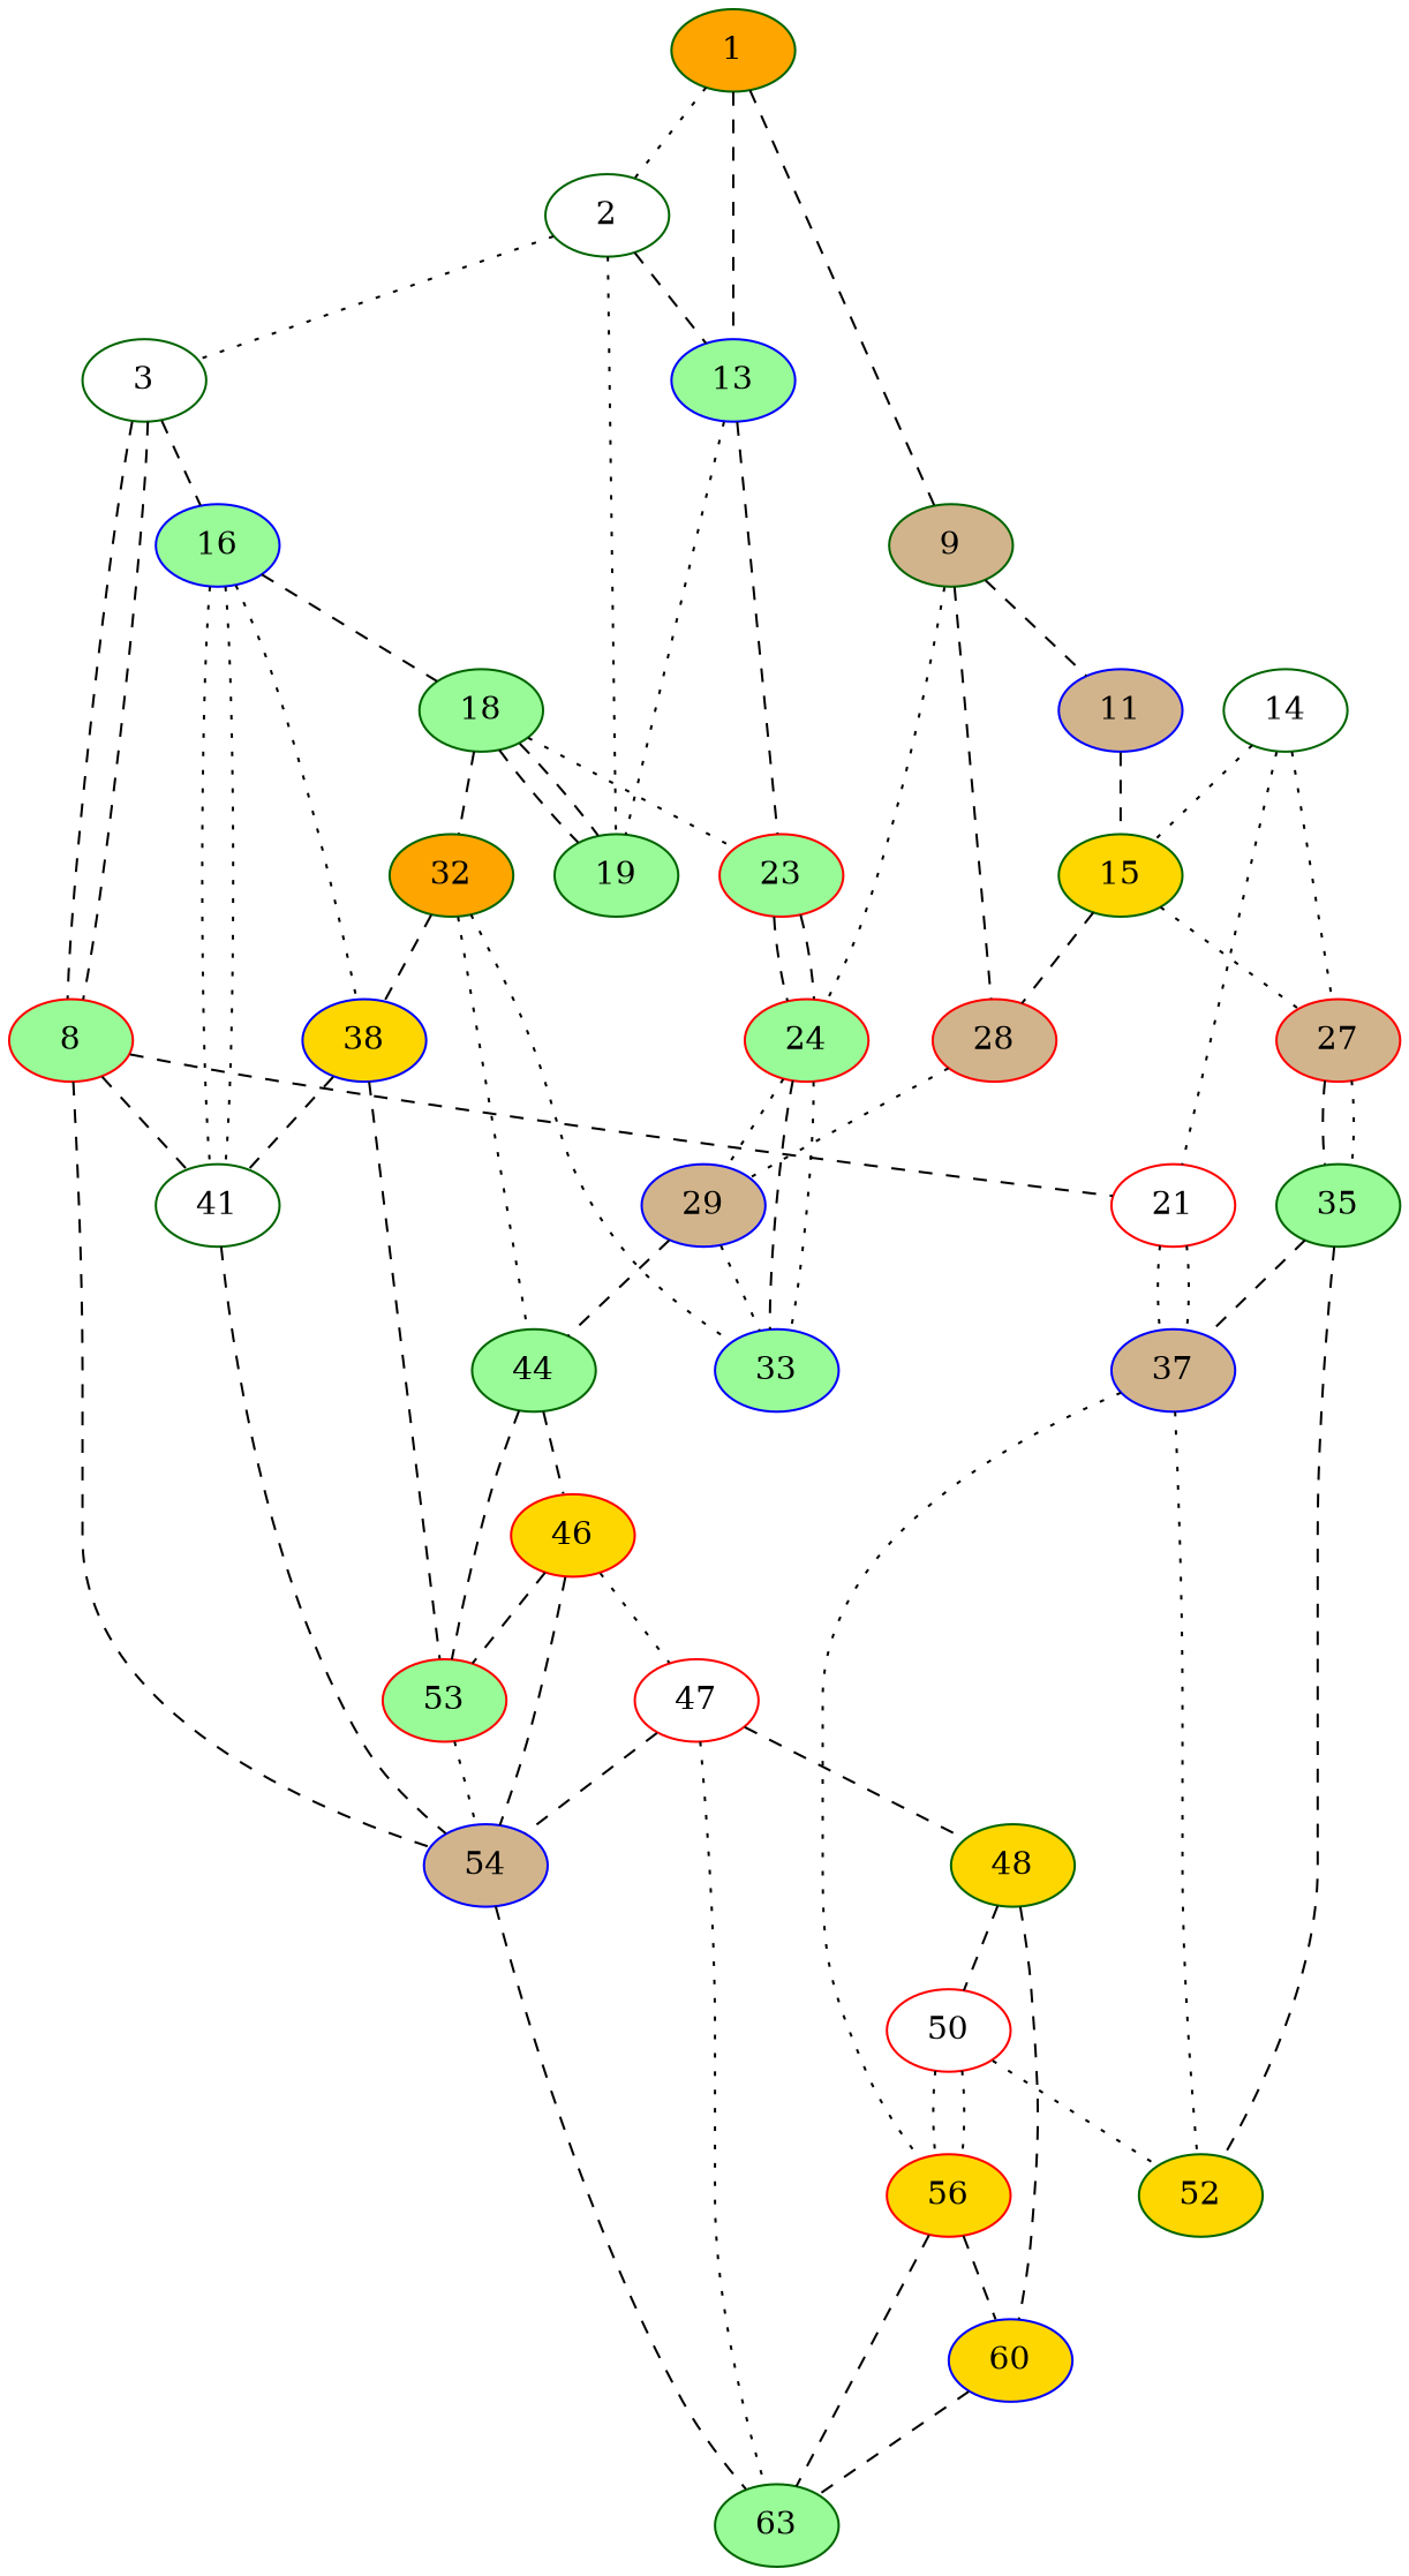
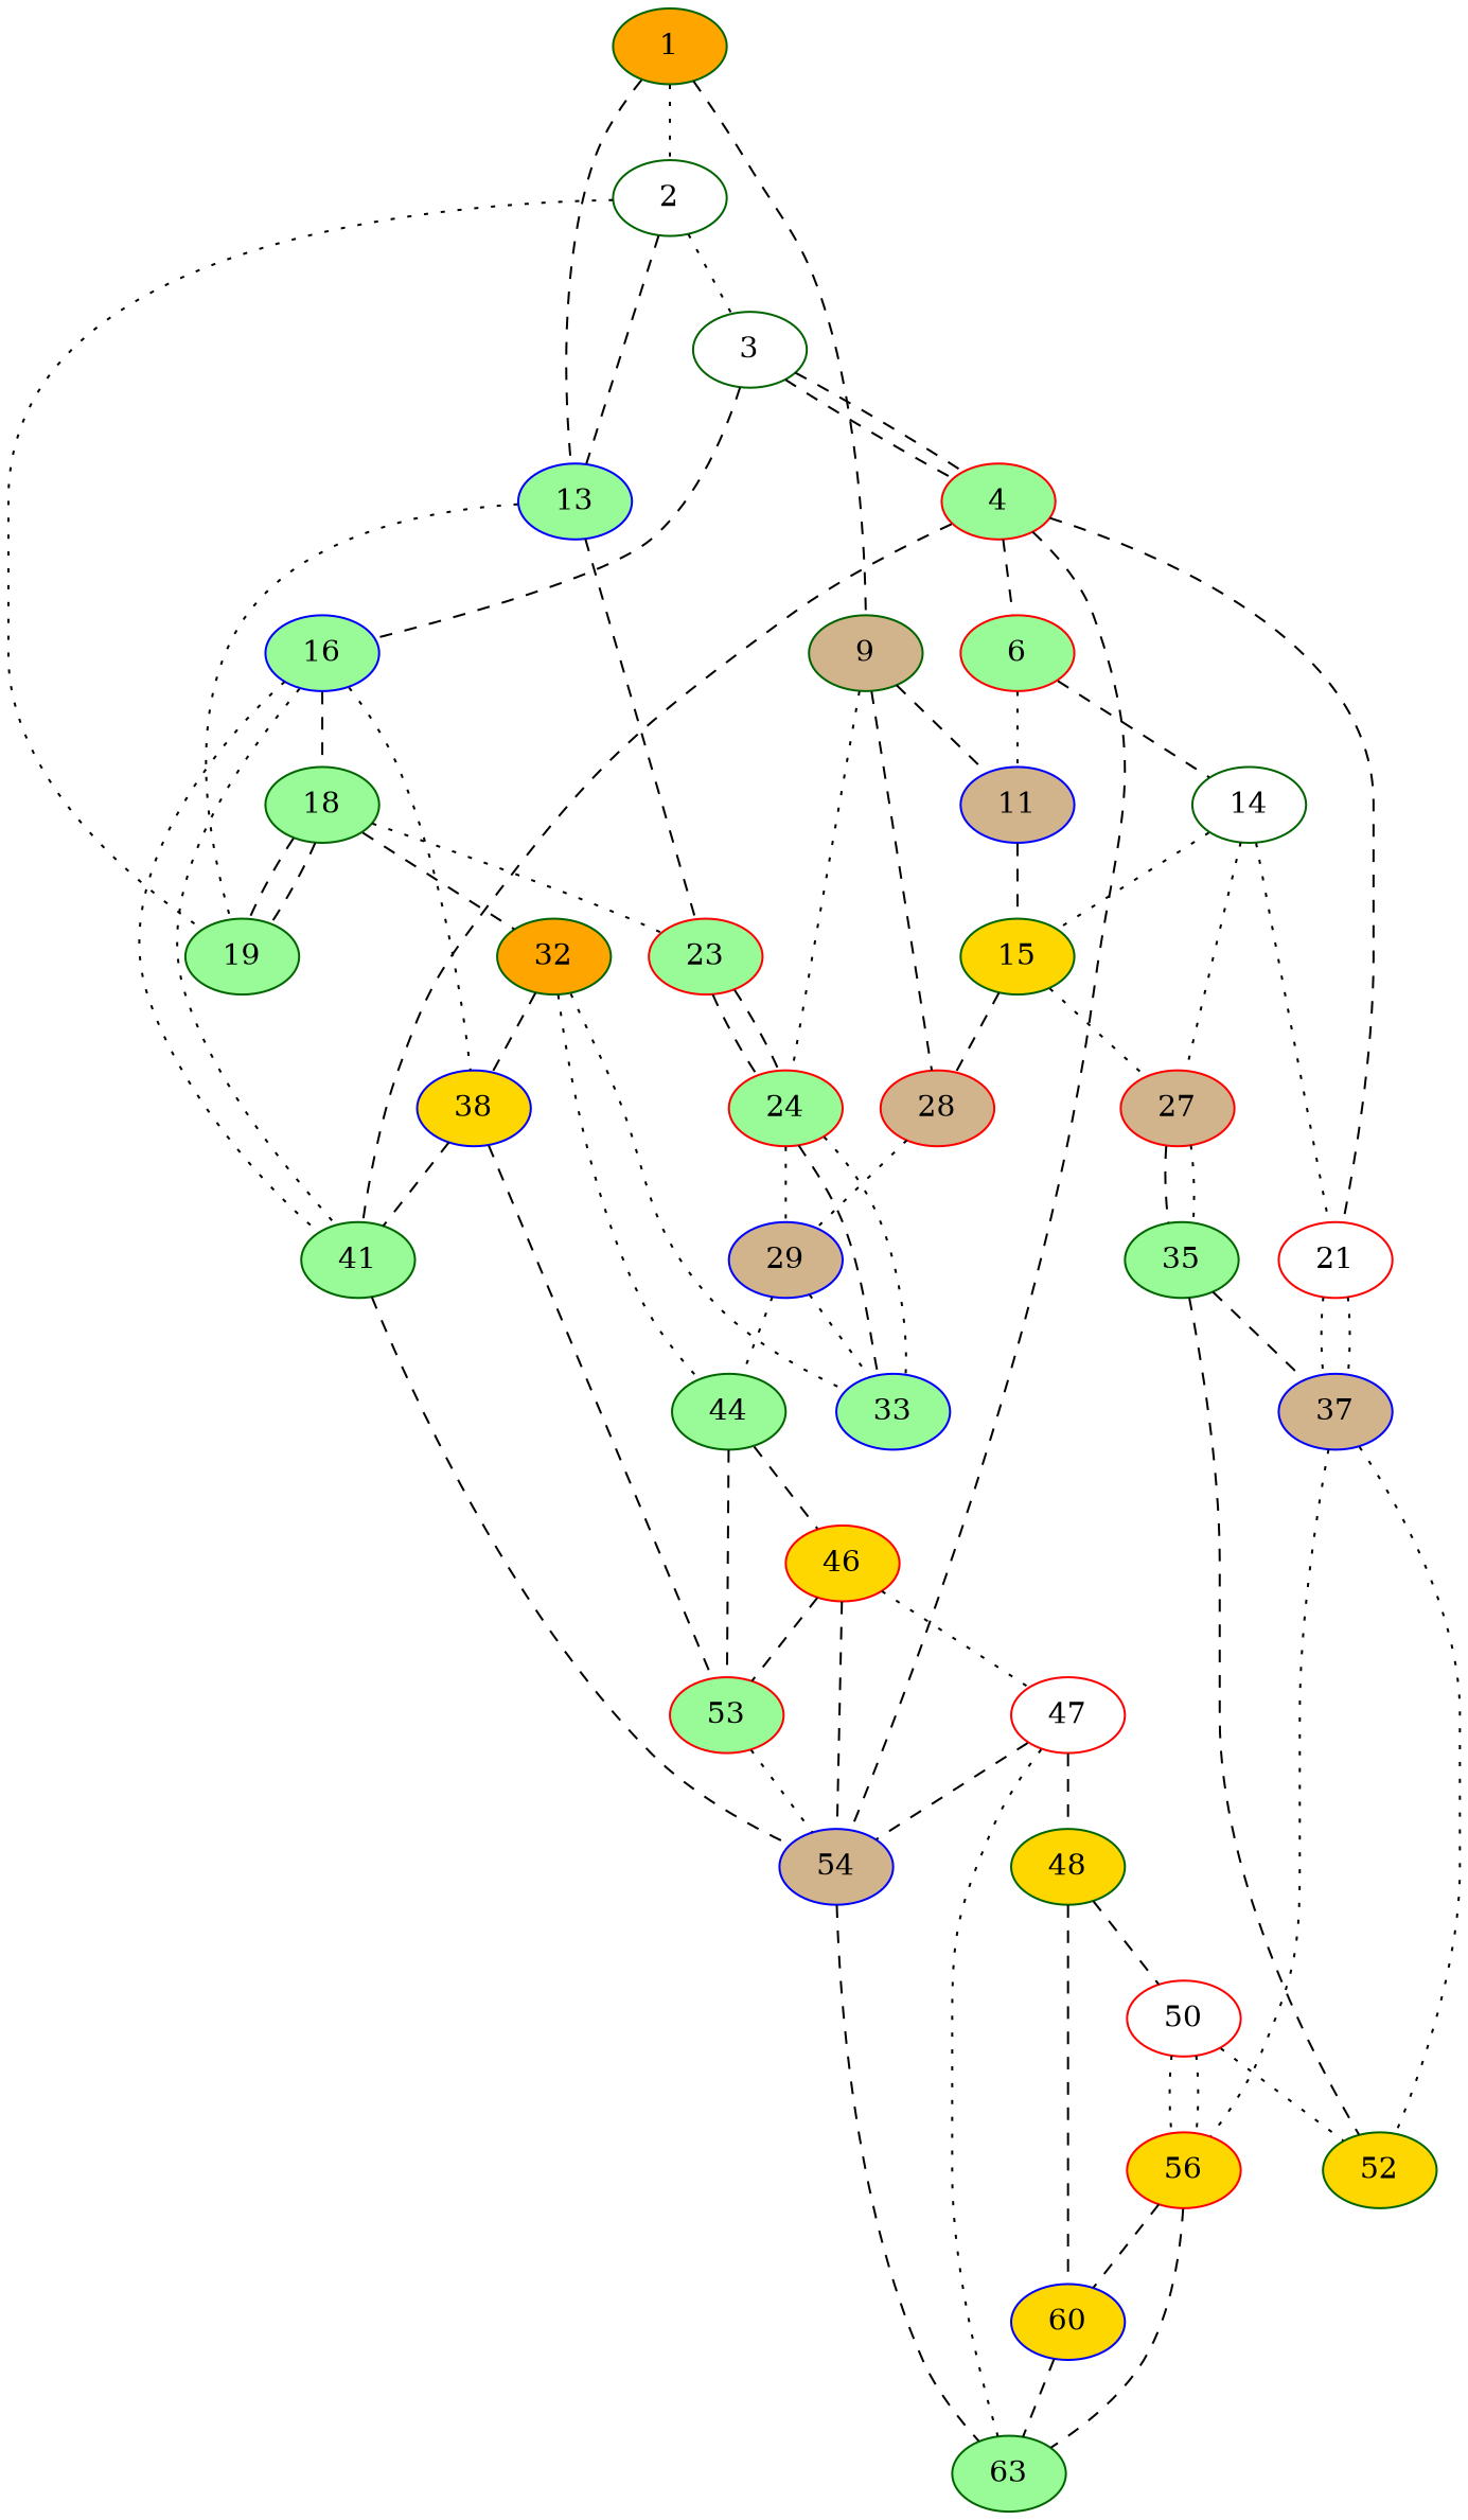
  graph {
    node [color=darkgreen fillcolor=palegreen style=filled]
    edge [style=dashed]
    1 [fillcolor=orange super="+8"]
    2 [fillcolor=white super="+12"]
    9 [fillcolor=tan super="+10"]
    13 [color=blue super="+22"]
    3 [fillcolor=white]
    19
    11 [color=blue fillcolor=tan]
    24 [color=red super="+25"]
    28 [color=red fillcolor=tan super="+30"]
    23 [color=red]
-   4 [color=red super="+5" label=8]
+   4 [color=red super="+5"]
    16 [color=blue super="+17"]
+   6 [color=red super="+7"]
    21 [color=red fillcolor=white]
-   41 [fillcolor=white super="+42"]
+   41 [super="+42"]
    54 [color=blue fillcolor=tan super="+64"]
    18 [super="+31"]
    38 [color=blue fillcolor=gold super="+43"]
    14 [fillcolor=white super="+20"]
    37 [color=blue fillcolor=tan super="+55"]
    63
    56 [color=red fillcolor=gold super="+57"]
    60 [color=blue fillcolor=gold super="+61"]
    15 [fillcolor=gold super="+26"]
    27 [color=red fillcolor=tan]
    29 [color=blue fillcolor=tan super="+34"]
    33 [color=blue]
    35 [super="+36"]
    32 [fillcolor=orange super="+39"]
    53 [color=red super="+58"]
    44 [super="+45"]
    52 [fillcolor=gold]
    46 [color=red fillcolor=gold super="+59"]
    50 [color=red fillcolor=white super="+51"]
    47 [color=red fillcolor=white super="+62"]
    48 [fillcolor=gold super="+49"]
    1 -- 2 [style=dotted]
    1 -- 9
    1 -- 13
    2 -- 13
    2 -- 3 [style=dotted]
    2 -- 19 [style=dotted]
    9 -- 11
    9 -- 24 [style=dotted]
    9 -- 28
    13 -- 19 [style=dotted]
    13 -- 23
    3 -- 4
    3 -- 4
    3 -- 16
    11 -- 15
    24 -- 29 [style=dotted]
    24 -- 33
    24 -- 33 [style=dotted]
    28 -- 29 [style=dotted]
    23 -- 24
    23 -- 24
+   4 -- 6
    4 -- 21
    4 -- 41
    4 -- 54
    16 -- 41 [style=dotted]
    16 -- 41 [style=dotted]
    16 -- 18
    16 -- 38 [style=dotted]
+   6 -- 11 [style=dotted]
+   6 -- 14
    21 -- 37 [style=dotted]
    21 -- 37 [style=dotted]
    41 -- 54
    54 -- 63
    18 -- 19
    18 -- 19
    18 -- 23 [style=dotted]
    18 -- 32
    38 -- 41
    38 -- 53
    14 -- 21 [style=dotted]
    14 -- 15 [style=dotted]
    14 -- 27 [style=dotted]
    37 -- 56 [style=dotted]
    37 -- 52 [style=dotted]
    56 -- 63
    56 -- 60
    60 -- 63
    15 -- 28
    15 -- 27 [style=dotted]
    27 -- 35
    27 -- 35 [style=dotted]
    29 -- 33 [style=dotted]
-   29 -- 44
+   29 -- 44 [style=dotted]
    35 -- 37
    35 -- 52
    32 -- 38
    32 -- 33 [style=dotted]
    32 -- 44 [style=dotted]
    53 -- 54 [style=dotted]
    44 -- 53
    44 -- 46
    46 -- 54
    46 -- 53
    46 -- 47 [style=dotted]
    50 -- 56 [style=dotted]
    50 -- 56 [style=dotted]
    50 -- 52 [style=dotted]
    47 -- 54
    47 -- 63 [style=dotted]
    47 -- 48
    48 -- 60 [weight=2]
    48 -- 50
  }
